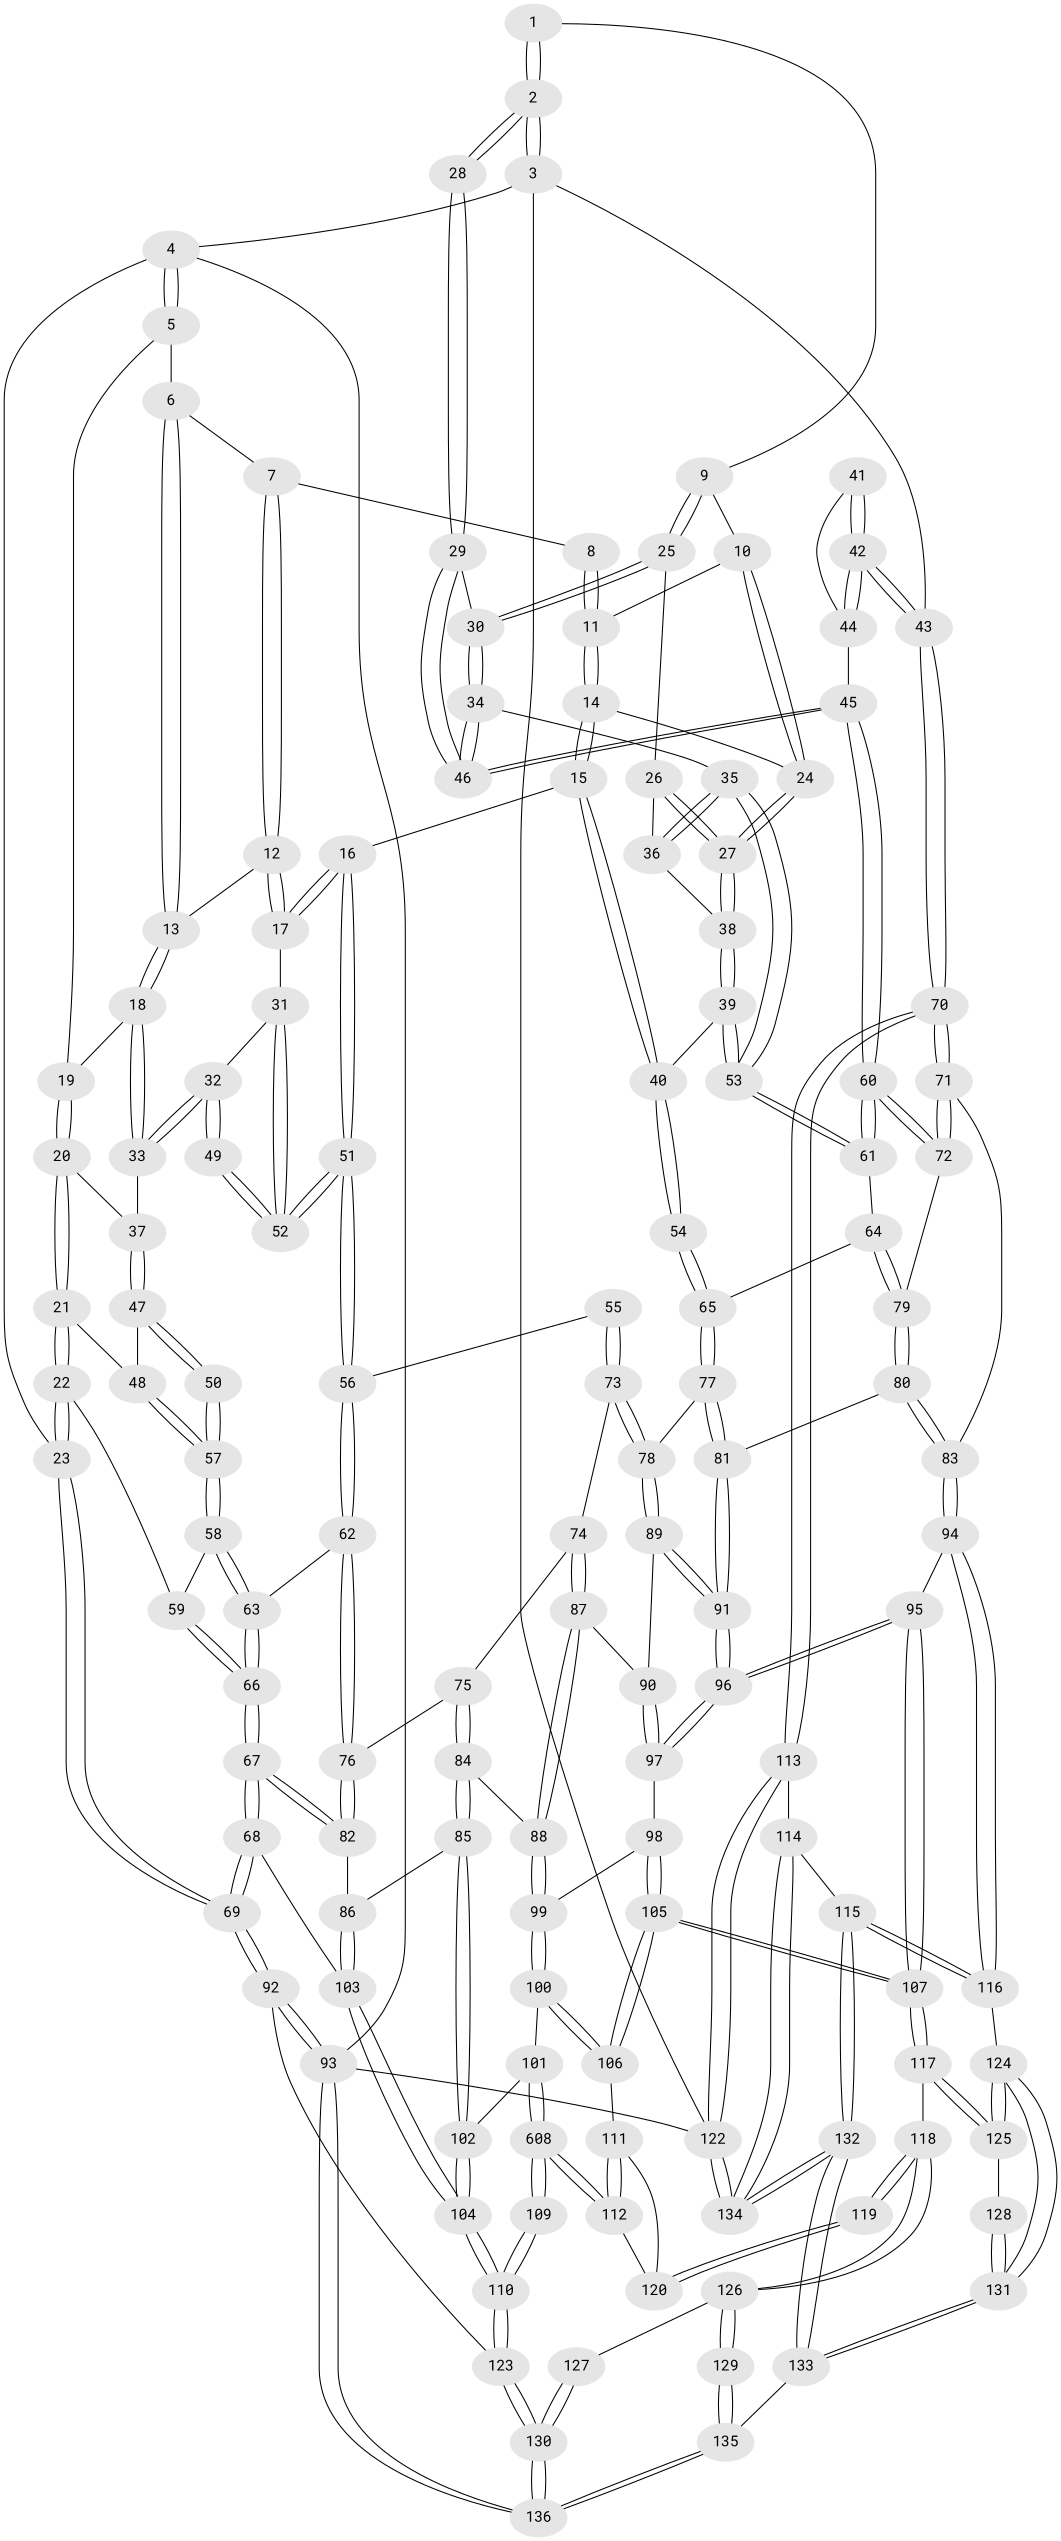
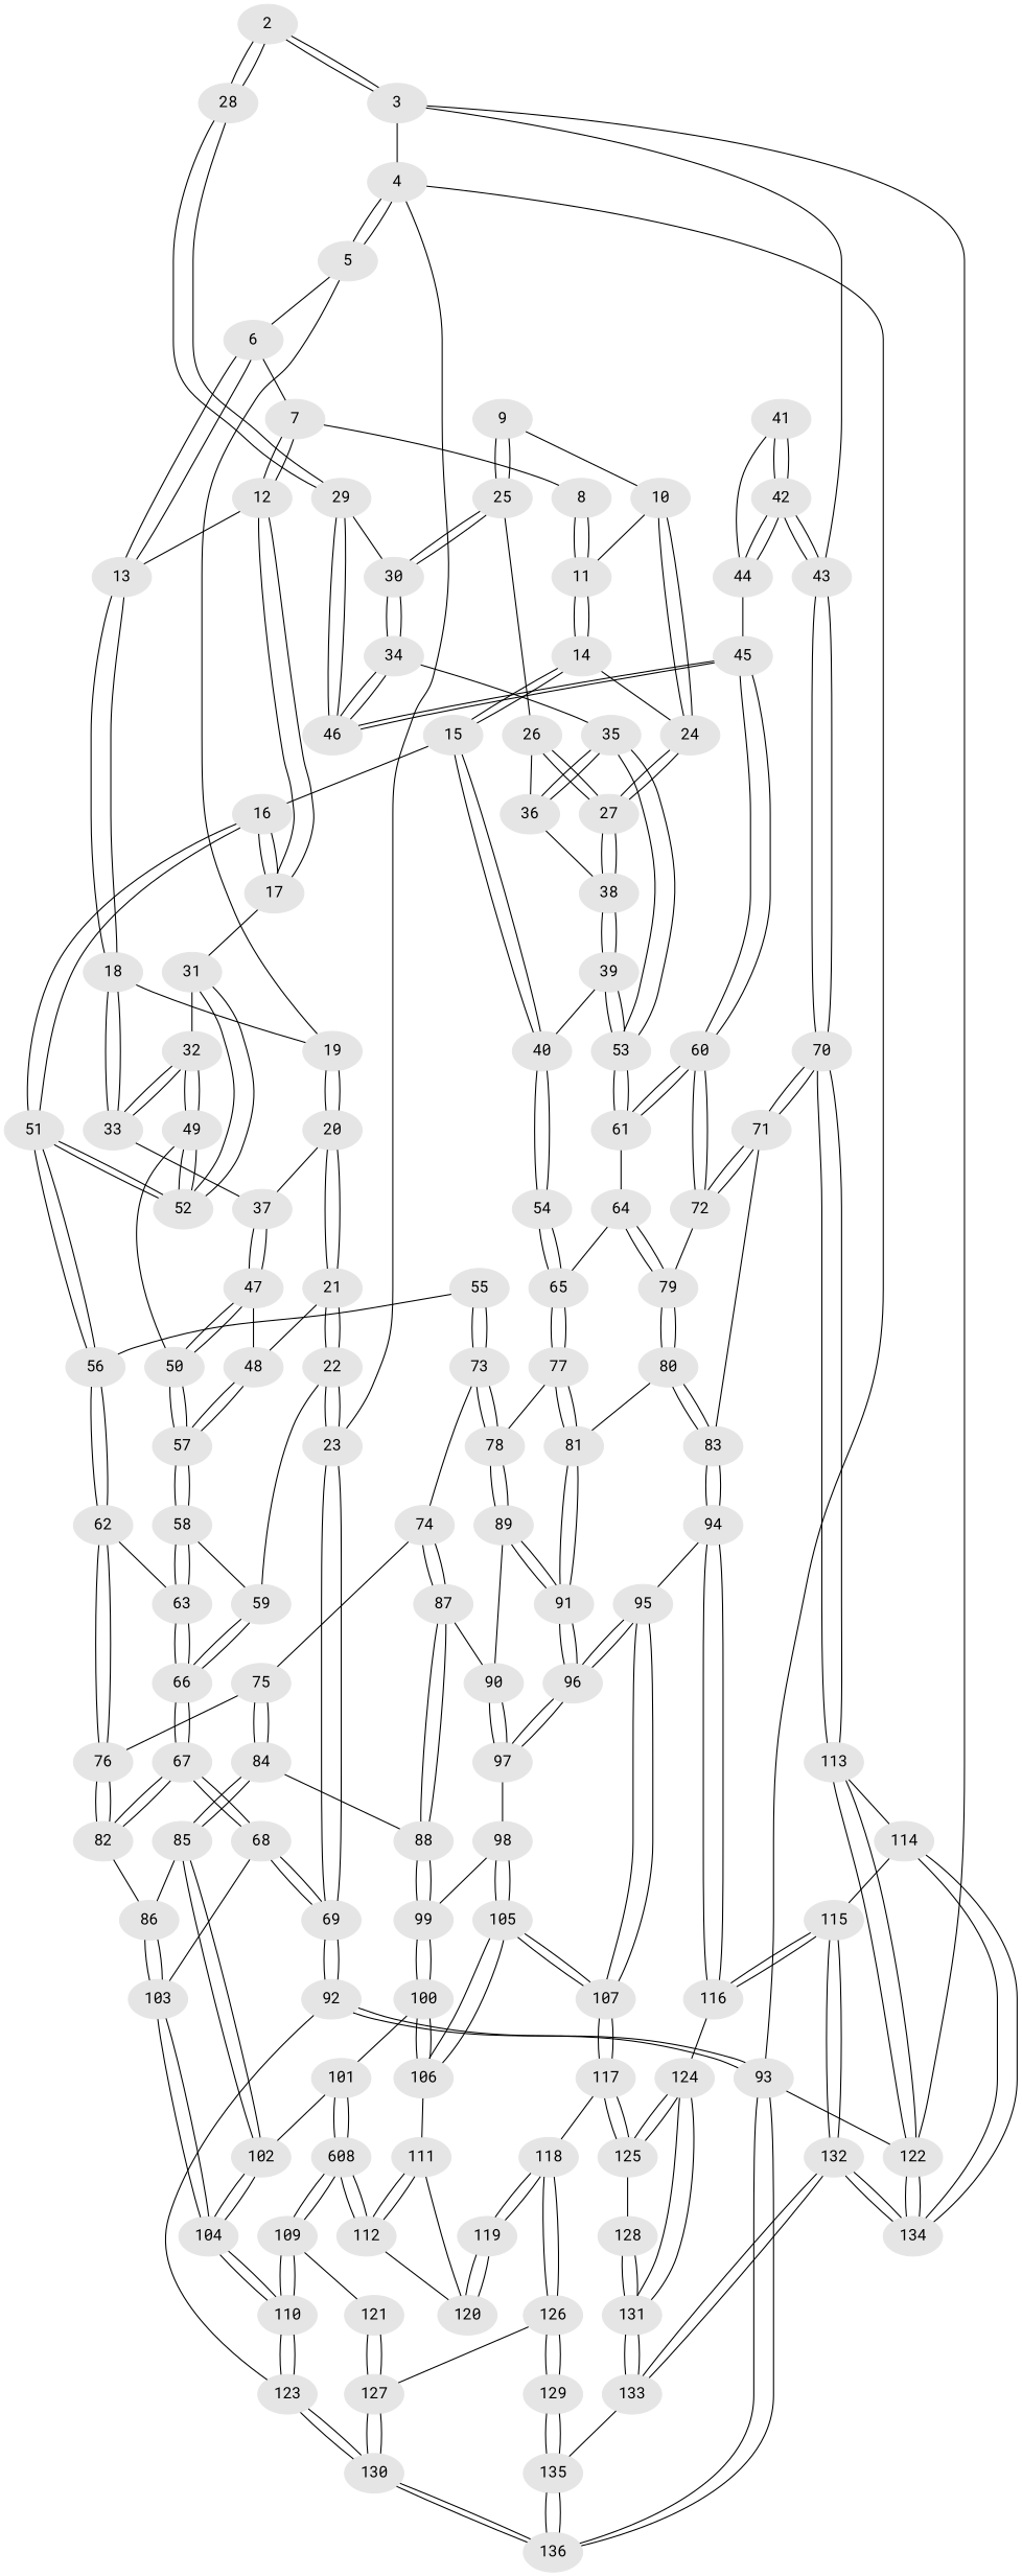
  graph {
    fontname="Roboto Mono"
    node [color=gray90 fontname="Roboto Mono" style=filled]
    edge [fontname="Roboto Mono"]
-   1
    2
    9
    3
    28
    10
    25
    4
    43
    122
    29
    5
    23
    93
    70
    134
    6
    19
    69
    136
    7
    13
    20
    8
    12
    18
    11
    17
    14
    24
    26
    30
    27
    15
    31
    33
    16
    40
    51
    54
    52
    56
    32
    37
    21
    22
    48
    47
    59
    57
    66
    92
    38
    36
    34
    39
    46
    35
    49
    50
    53
    61
    65
    41
    42
    44
    45
    71
    113
    60
    72
    58
    62
    64
    55
    73
    77
    74
    78
    63
    76
    67
    79
    82
    80
    81
    68
    103
    86
    104
    123
    83
    114
    94
    75
    87
    89
    84
    88
    90
    85
    91
    96
    95
    116
    102
    99
    97
    100
    98
    130
    107
    124
    117
    105
    106
    101
    n118 [label=608]
    111
    109
    112
    110
    120
    118
    125
+   121
    127
    115
    132
    133
    131
    119
    126
    128
    129
    135
-   1 -- 2
-   1 -- 2
-   1 -- 9
    2 -- 3
    2 -- 3
    2 -- 28
    2 -- 28
    9 -- 10
    9 -- 25
    9 -- 25
    3 -- 4
    3 -- 43
    3 -- 122
    28 -- 29
    28 -- 29
    10 -- 11
    10 -- 24
    10 -- 24
    25 -- 26
    25 -- 30
    25 -- 30
    4 -- 5
    4 -- 5
    4 -- 23
    4 -- 93
    43 -- 70
    43 -- 70
    122 -- 134
    122 -- 134
    29 -- 30
    29 -- 46
    29 -- 46
    5 -- 6
    5 -- 19
    23 -- 69
    23 -- 69
    93 -- 122
    93 -- 136
    93 -- 136
    70 -- 71
    70 -- 71
    70 -- 113
    70 -- 113
    6 -- 7
    6 -- 13
    6 -- 13
    19 -- 20
    19 -- 20
    69 -- 92
    69 -- 92
    7 -- 8
    7 -- 12
    7 -- 12
    13 -- 18
    13 -- 18
    20 -- 37
    20 -- 21
    20 -- 21
    8 -- 11
    8 -- 11
    12 -- 13
    12 -- 17
    12 -- 17
    18 -- 19
    18 -- 33
    18 -- 33
    11 -- 14
    11 -- 14
    17 -- 31
    14 -- 24
    14 -- 15
    14 -- 15
    24 -- 27
    24 -- 27
    26 -- 27
    26 -- 27
    26 -- 36
    30 -- 34
    30 -- 34
    27 -- 38
    27 -- 38
    15 -- 16
    15 -- 40
    15 -- 40
    31 -- 52
    31 -- 52
    31 -- 32
    33 -- 37
    16 -- 17
    16 -- 17
    16 -- 51
    16 -- 51
    40 -- 54
    40 -- 54
    51 -- 52
    51 -- 52
    51 -- 56
    51 -- 56
    54 -- 65
    54 -- 65
    56 -- 62
    56 -- 62
    32 -- 33
    32 -- 33
    32 -- 49
    32 -- 49
    37 -- 47
    37 -- 47
    21 -- 22
    21 -- 22
    21 -- 48
    22 -- 23
    22 -- 23
    22 -- 59
    48 -- 57
    48 -- 57
    47 -- 48
    47 -- 50
    47 -- 50
    59 -- 66
    59 -- 66
    57 -- 58
    57 -- 58
    66 -- 67
    66 -- 67
    92 -- 93
    92 -- 93
    92 -- 123
    38 -- 39
    38 -- 39
    36 -- 38
    34 -- 46
    34 -- 46
    34 -- 35
    39 -- 40
    39 -- 53
    39 -- 53
    35 -- 36
    35 -- 36
    35 -- 53
    35 -- 53
    49 -- 52
    49 -- 52
+   49 -- 50
    50 -- 57
    50 -- 57
    53 -- 61
    53 -- 61
    61 -- 64
    65 -- 77
    65 -- 77
    41 -- 42
    41 -- 42
    41 -- 44
    42 -- 43
    42 -- 43
    42 -- 44
    42 -- 44
    44 -- 45
    45 -- 46
    45 -- 46
    45 -- 60
    45 -- 60
    71 -- 72
    71 -- 72
    71 -- 83
    113 -- 122
    113 -- 122
    113 -- 114
    60 -- 61
    60 -- 61
    60 -- 72
    60 -- 72
    72 -- 79
    58 -- 59
    58 -- 63
    58 -- 63
    62 -- 63
    62 -- 76
    62 -- 76
    64 -- 65
    64 -- 79
    64 -- 79
    55 -- 56
    55 -- 73
    55 -- 73
    73 -- 74
    73 -- 78
    73 -- 78
    77 -- 78
    77 -- 81
    77 -- 81
    74 -- 75
    74 -- 87
    74 -- 87
    78 -- 89
    78 -- 89
    63 -- 66
    63 -- 66
    76 -- 82
    76 -- 82
    67 -- 82
    67 -- 82
    67 -- 68
    67 -- 68
    79 -- 80
    79 -- 80
    82 -- 86
    80 -- 81
    80 -- 83
    80 -- 83
    81 -- 91
    81 -- 91
    68 -- 69
    68 -- 69
    68 -- 103
    103 -- 104
    103 -- 104
    86 -- 103
    86 -- 103
    104 -- 110
    104 -- 110
    123 -- 130
    123 -- 130
    83 -- 94
    83 -- 94
    114 -- 134
    114 -- 134
    114 -- 115
    94 -- 95
    94 -- 116
    94 -- 116
    75 -- 76
    75 -- 84
    75 -- 84
    87 -- 88
    87 -- 88
    87 -- 90
    89 -- 90
    89 -- 91
    89 -- 91
    84 -- 88
    84 -- 85
    84 -- 85
    88 -- 99
    88 -- 99
    90 -- 97
    90 -- 97
    85 -- 86
    85 -- 102
    85 -- 102
    91 -- 96
    91 -- 96
    96 -- 97
    96 -- 97
    95 -- 96
    95 -- 96
    95 -- 107
    95 -- 107
    116 -- 124
    102 -- 104
    102 -- 104
    99 -- 100
    99 -- 100
    97 -- 98
    100 -- 106
    100 -- 106
    100 -- 101
    98 -- 99
    98 -- 105
    98 -- 105
    130 -- 136
    130 -- 136
    107 -- 117
    107 -- 117
    124 -- 125
    124 -- 125
    124 -- 131
    124 -- 131
    117 -- 118
    117 -- 125
    117 -- 125
    105 -- 107
    105 -- 107
    105 -- 106
    105 -- 106
    106 -- 111
    101 -- 102
    101 -- n118
    101 -- n118
    n118 -- 109
    n118 -- 109
    n118 -- 112
    n118 -- 112
    111 -- 112
    111 -- 112
    111 -- 120
    109 -- 110
    109 -- 110
+   109 -- 121
    112 -- 120
    110 -- 123
    110 -- 123
    118 -- 119
    118 -- 119
    118 -- 126
    118 -- 126
    125 -- 128
+   121 -- 127
+   121 -- 127
    127 -- 130
    127 -- 130
    115 -- 116
    115 -- 116
    115 -- 132
    115 -- 132
    132 -- 134
    132 -- 134
    132 -- 133
    132 -- 133
    133 -- 135
    131 -- 133
    131 -- 133
    119 -- 120
    119 -- 120
    126 -- 127
    126 -- 129
    126 -- 129
    128 -- 131
    128 -- 131
    129 -- 135
    129 -- 135
    135 -- 136
    135 -- 136
  }
